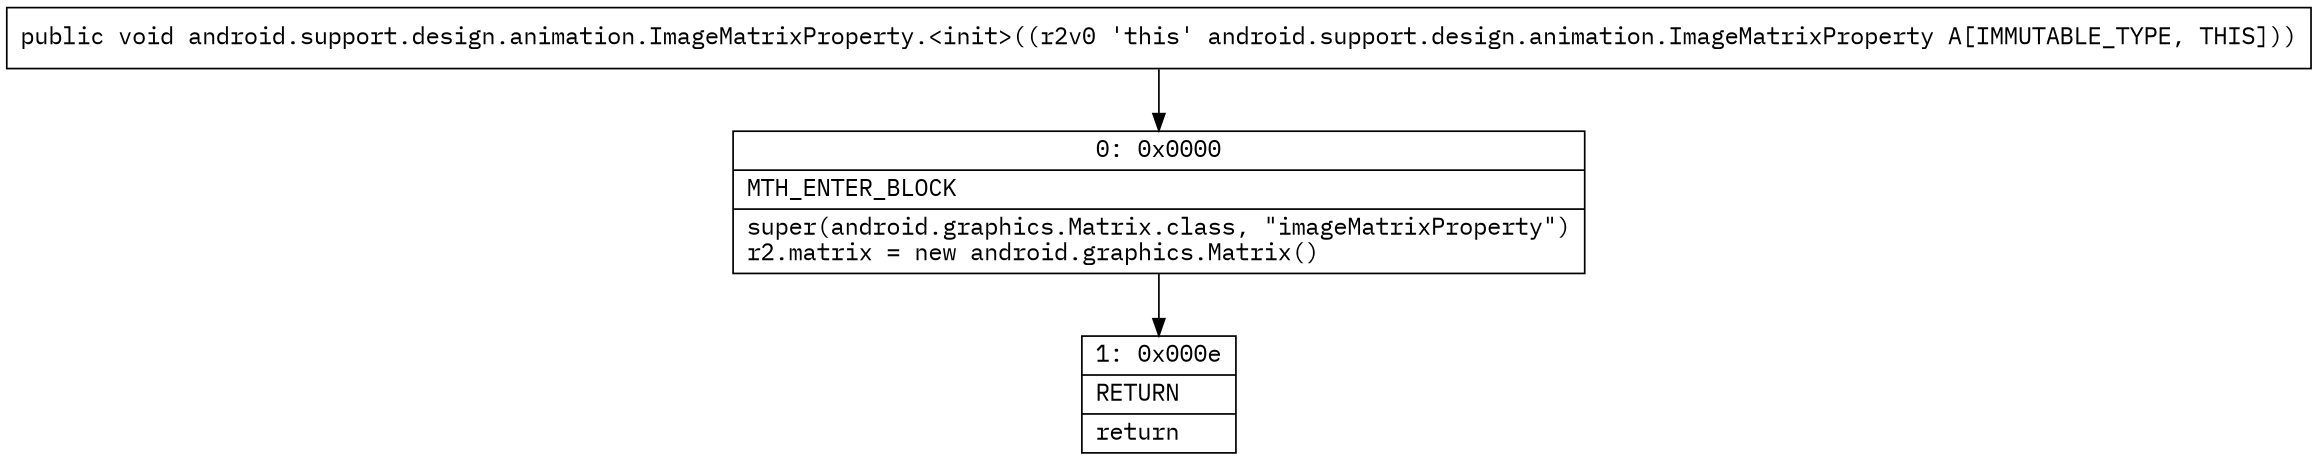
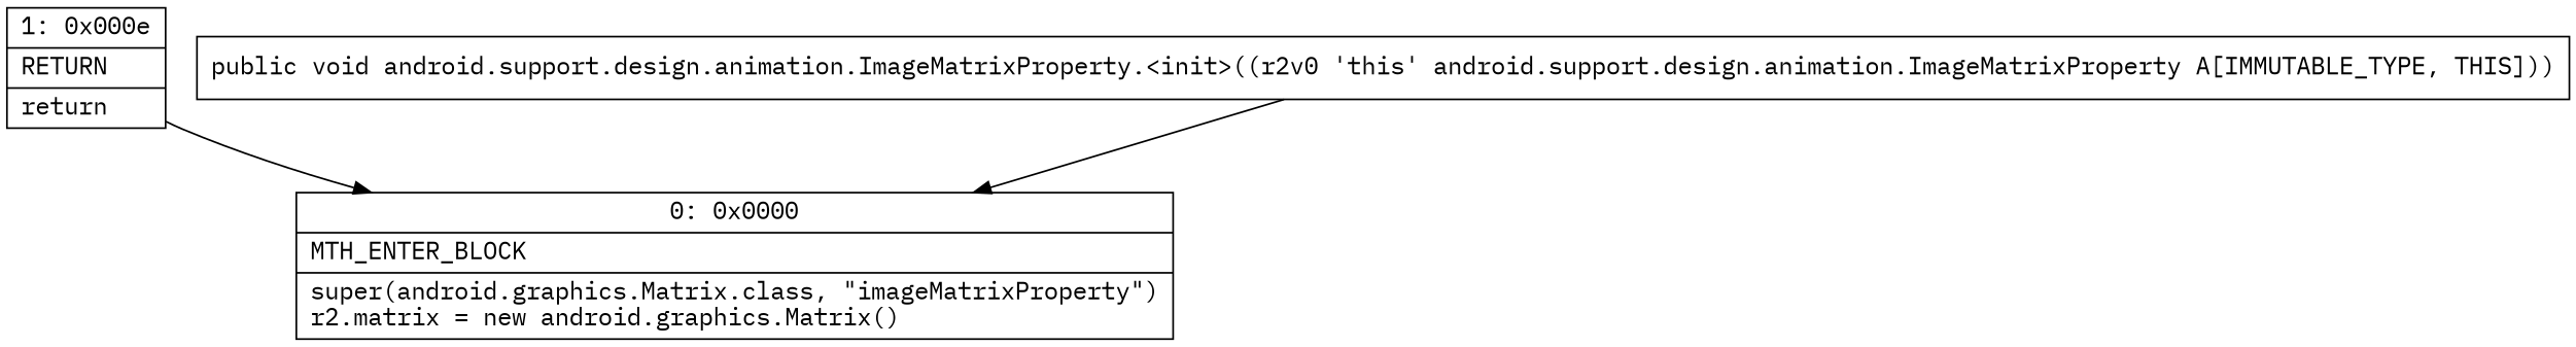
  digraph {
    fontname="IBM Plex Mono"
    node [shape=record fontname="IBM Plex Mono"]
    edge [fontname="IBM Plex Mono"]
    n1 [label="{0\:\ 0x0000|MTH_ENTER_BLOCK\l|super(android.graphics.Matrix.class, \"imageMatrixProperty\")\lr2.matrix = new android.graphics.Matrix()\l}"]
    n2 [label="{1\:\ 0x000e|RETURN\l|return\l}"]
    n3 [label="{public void android.support.design.animation.ImageMatrixProperty.\<init\>((r2v0 'this' android.support.design.animation.ImageMatrixProperty A[IMMUTABLE_TYPE, THIS])) }"]
-   n1 -> n2
+   n2 -> n1
    n3 -> n1
  }
